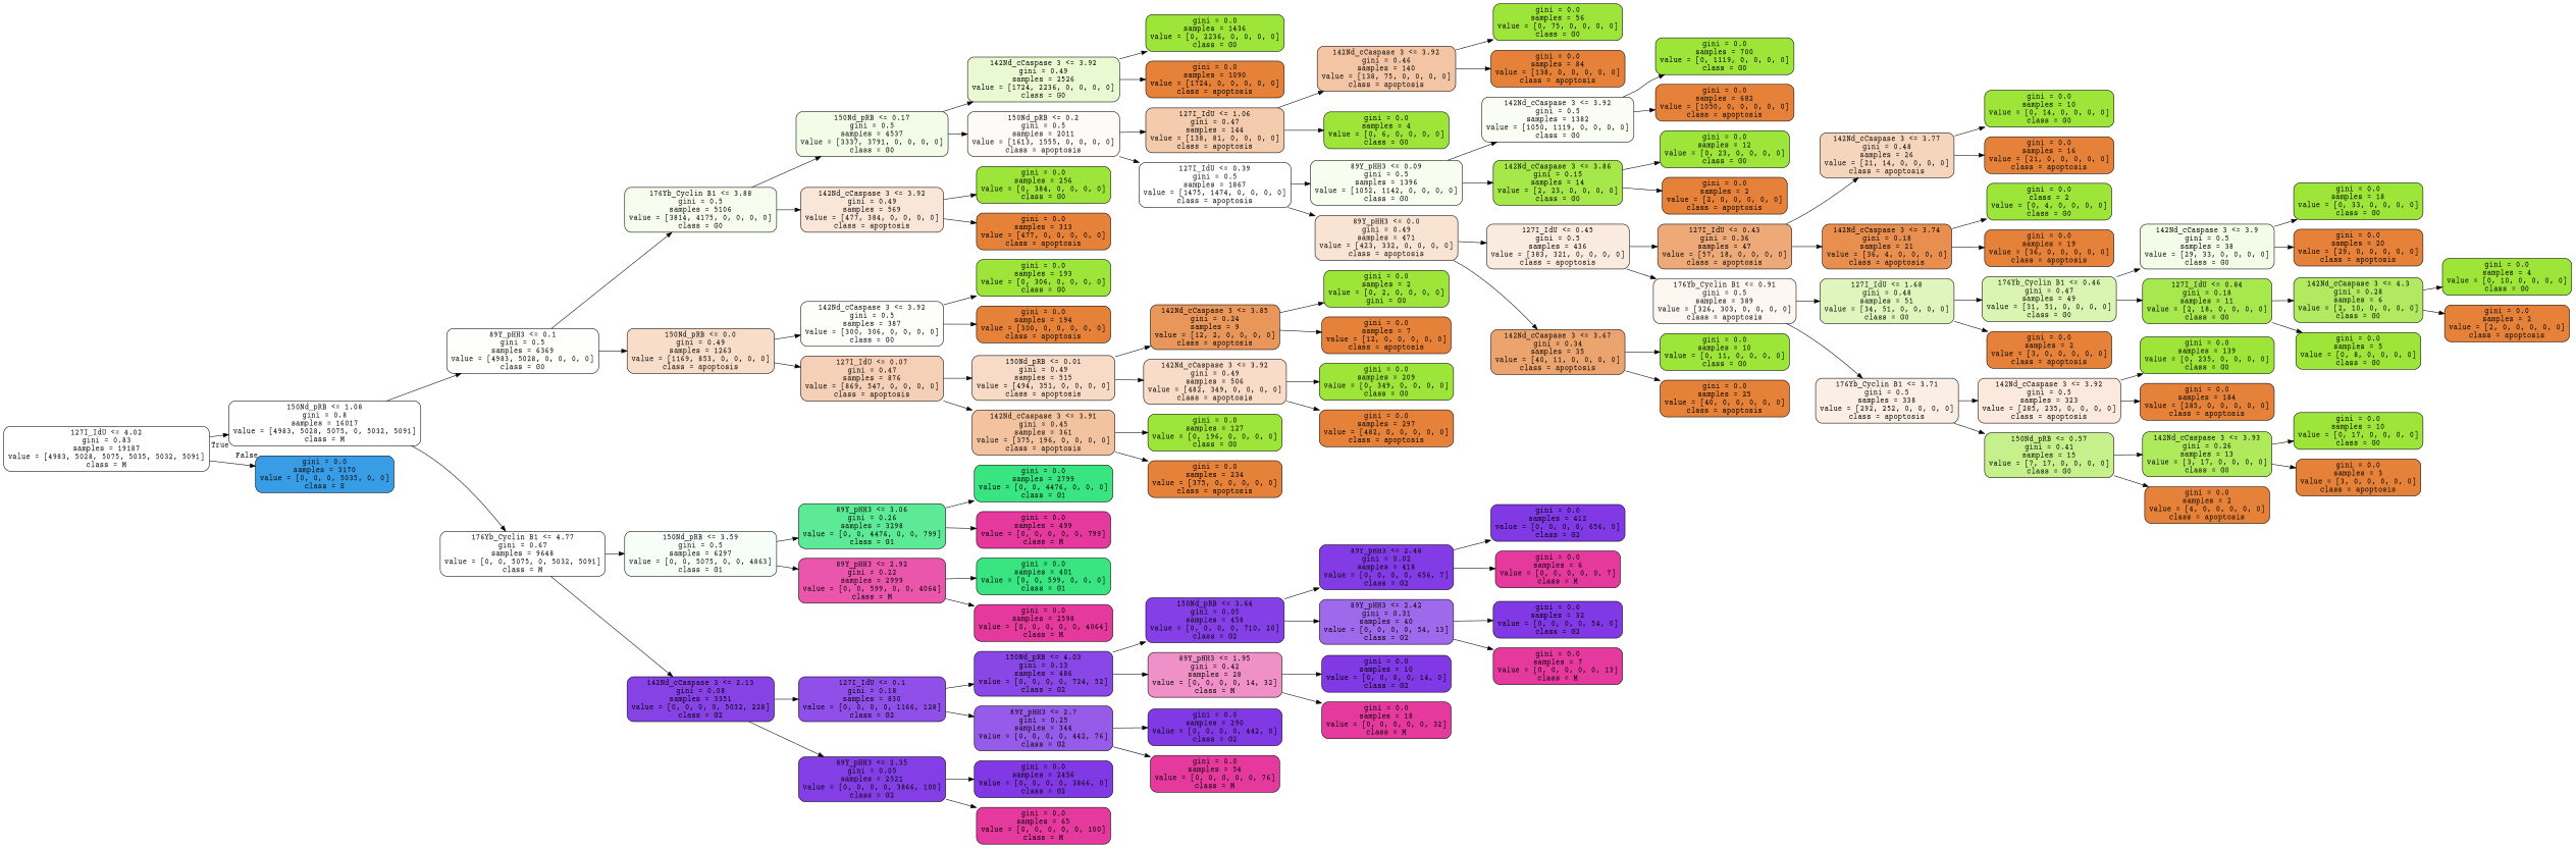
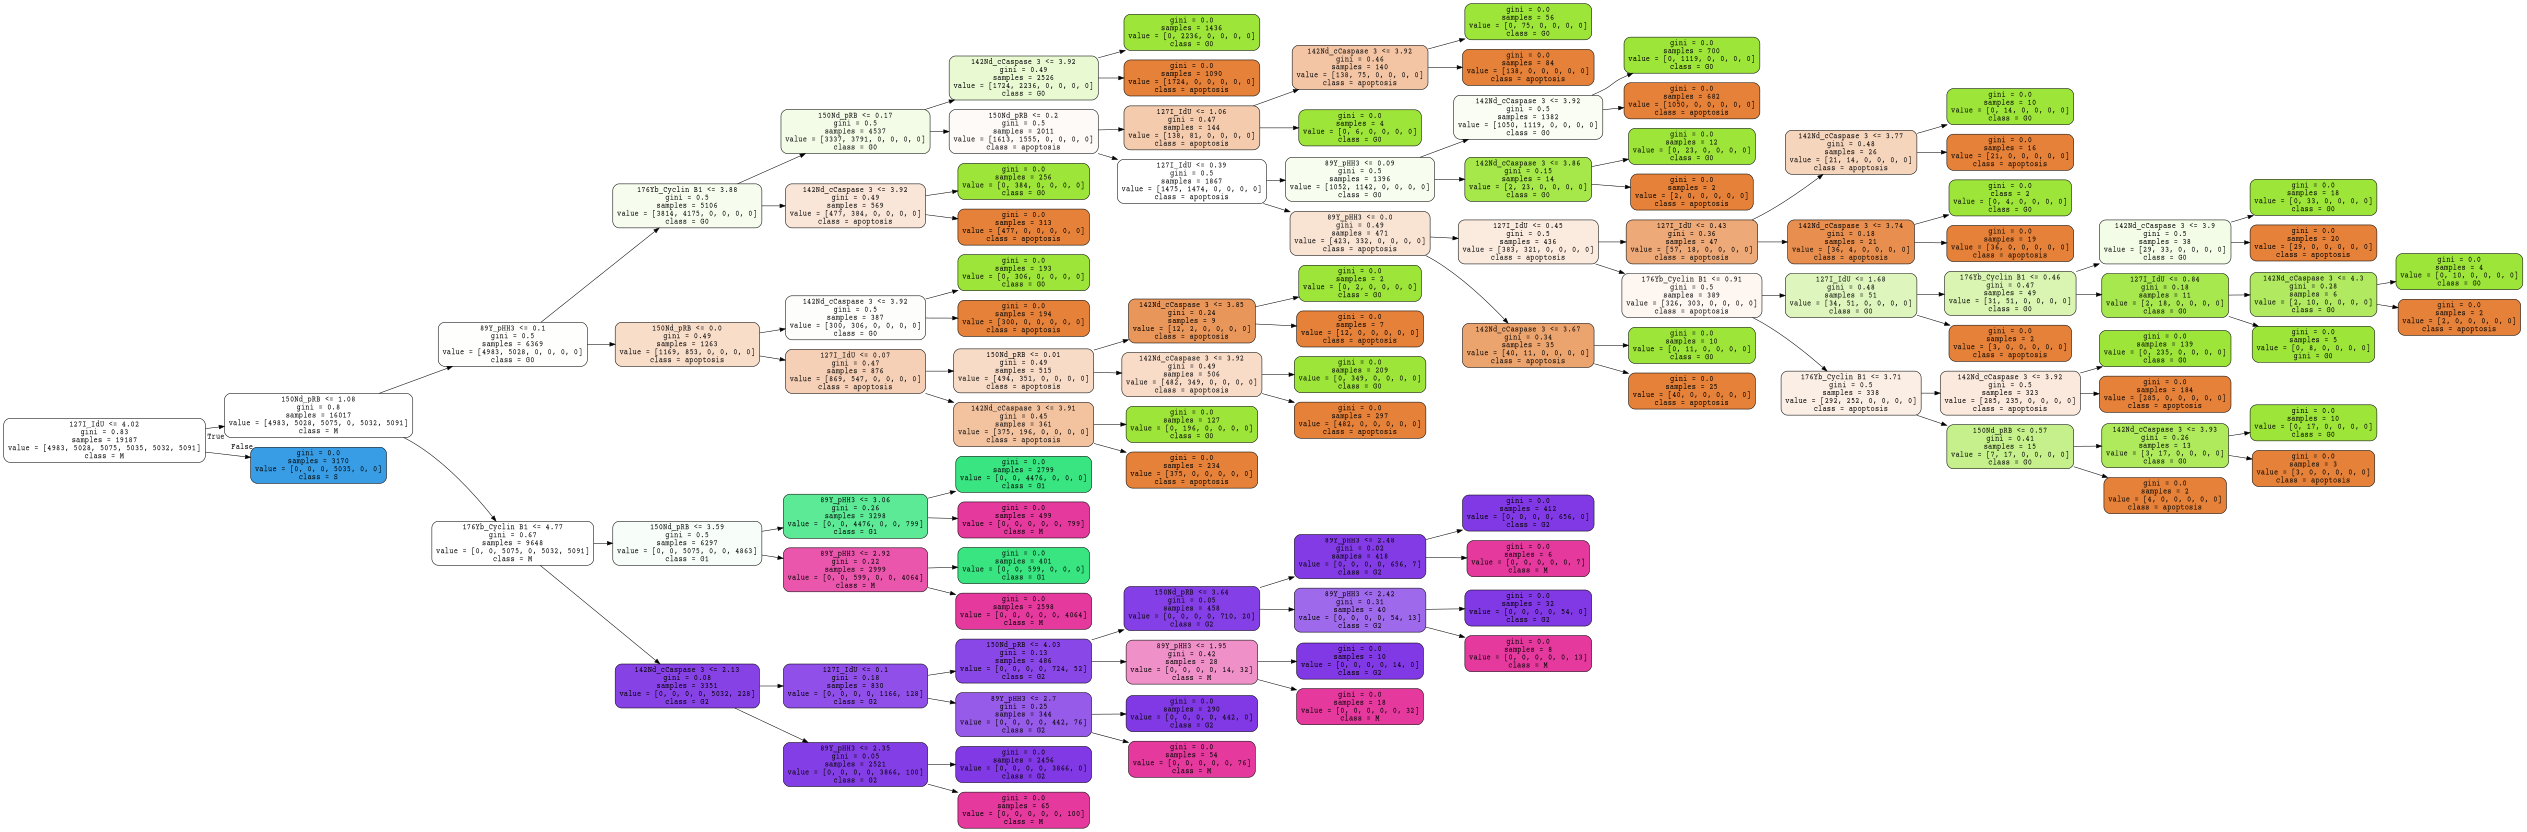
  digraph {
    fontname="Courier Prime"
    rankdir=LR
    node [color=black fillcolor="#9de539" fontname="Courier Prime" shape=box style="filled, rounded"]
    edge [fontname="Courier Prime"]
    n1 [fillcolor="#ffffff" label="127I_IdU <= 4.02\ngini = 0.83\nsamples = 19187\nvalue = [4983, 5028, 5075, 5035, 5032, 5091]\nclass = M"]
    n2 [fillcolor="#ffffff" label="150Nd_pRB <= 1.08\ngini = 0.8\nsamples = 16017\nvalue = [4983, 5028, 5075, 0, 5032, 5091]\nclass = M"]
    n3 [fillcolor="#399de5" label="gini = 0.0\nsamples = 3170\nvalue = [0, 0, 0, 5035, 0, 0]\nclass = S"]
    n4 [fillcolor="#fefffd" label="89Y_pHH3 <= 0.1\ngini = 0.5\nsamples = 6369\nvalue = [4983, 5028, 0, 0, 0, 0]\nclass = G0"]
    n5 [fillcolor="#ffffff" label="176Yb_Cyclin B1 <= 4.77\ngini = 0.67\nsamples = 9648\nvalue = [0, 0, 5075, 0, 5032, 5091]\nclass = M"]
    n6 [fillcolor="#f7fdee" label="176Yb_Cyclin B1 <= 3.88\ngini = 0.5\nsamples = 5106\nvalue = [3814, 4175, 0, 0, 0, 0]\nclass = G0"]
    n7 [fillcolor="#f8ddc9" label="150Nd_pRB <= 0.0\ngini = 0.49\nsamples = 1263\nvalue = [1169, 853, 0, 0, 0, 0]\nclass = apoptosis"]
    n8 [fillcolor="#f7fefa" label="150Nd_pRB <= 3.59\ngini = 0.5\nsamples = 6297\nvalue = [0, 0, 5075, 0, 0, 4863]\nclass = G1"]
    n9 [fillcolor="#8742e6" label="142Nd_cCaspase 3 <= 2.13\ngini = 0.08\nsamples = 3351\nvalue = [0, 0, 0, 0, 5032, 228]\nclass = G2"]
    n10 [fillcolor="#f3fce7" label="150Nd_pRB <= 0.17\ngini = 0.5\nsamples = 4537\nvalue = [3337, 3791, 0, 0, 0, 0]\nclass = G0"]
    n11 [fillcolor="#fae6d8" label="142Nd_cCaspase 3 <= 3.92\ngini = 0.49\nsamples = 569\nvalue = [477, 384, 0, 0, 0, 0]\nclass = apoptosis"]
    n12 [fillcolor="#fdfefb" label="142Nd_cCaspase 3 <= 3.92\ngini = 0.5\nsamples = 387\nvalue = [300, 306, 0, 0, 0, 0]\nclass = G0"]
    n13 [fillcolor="#f5d0b6" label="127I_IdU <= 0.07\ngini = 0.47\nsamples = 876\nvalue = [869, 547, 0, 0, 0, 0]\nclass = apoptosis"]
    n14 [fillcolor="#e9f9d2" label="142Nd_cCaspase 3 <= 3.92\ngini = 0.49\nsamples = 2526\nvalue = [1724, 2236, 0, 0, 0, 0]\nclass = G0"]
    n15 [fillcolor="#fefaf8" label="150Nd_pRB <= 0.2\ngini = 0.5\nsamples = 2011\nvalue = [1613, 1555, 0, 0, 0, 0]\nclass = apoptosis"]
    n16 [label="gini = 0.0\nsamples = 256\nvalue = [0, 384, 0, 0, 0, 0]\nclass = G0"]
    n17 [fillcolor="#e58139" label="gini = 0.0\nsamples = 313\nvalue = [477, 0, 0, 0, 0, 0]\nclass = apoptosis"]
    n18 [label="gini = 0.0\nsamples = 1436\nvalue = [0, 2236, 0, 0, 0, 0]\nclass = G0"]
    n19 [fillcolor="#e58139" label="gini = 0.0\nsamples = 1090\nvalue = [1724, 0, 0, 0, 0, 0]\nclass = apoptosis"]
    n20 [fillcolor="#f4cbad" label="127I_IdU <= 1.06\ngini = 0.47\nsamples = 144\nvalue = [138, 81, 0, 0, 0, 0]\nclass = apoptosis"]
    n21 [fillcolor="#ffffff" label="127I_IdU <= 0.39\ngini = 0.5\nsamples = 1867\nvalue = [1475, 1474, 0, 0, 0, 0]\nclass = apoptosis"]
    n22 [fillcolor="#f3c5a5" label="142Nd_cCaspase 3 <= 3.92\ngini = 0.46\nsamples = 140\nvalue = [138, 75, 0, 0, 0, 0]\nclass = apoptosis"]
    n23 [label="gini = 0.0\nsamples = 4\nvalue = [0, 6, 0, 0, 0, 0]\nclass = G0"]
    n24 [fillcolor="#f7fdef" label="89Y_pHH3 <= 0.09\ngini = 0.5\nsamples = 1396\nvalue = [1052, 1142, 0, 0, 0, 0]\nclass = G0"]
    n25 [fillcolor="#f9e4d4" label="89Y_pHH3 <= 0.0\ngini = 0.49\nsamples = 471\nvalue = [423, 332, 0, 0, 0, 0]\nclass = apoptosis"]
    n26 [label="gini = 0.0\nsamples = 56\nvalue = [0, 75, 0, 0, 0, 0]\nclass = G0"]
    n27 [fillcolor="#e58139" label="gini = 0.0\nsamples = 84\nvalue = [138, 0, 0, 0, 0, 0]\nclass = apoptosis"]
    n28 [fillcolor="#f9fdf3" label="142Nd_cCaspase 3 <= 3.92\ngini = 0.5\nsamples = 1382\nvalue = [1050, 1119, 0, 0, 0, 0]\nclass = G0"]
    n29 [fillcolor="#a6e74a" label="142Nd_cCaspase 3 <= 3.86\ngini = 0.15\nsamples = 14\nvalue = [2, 23, 0, 0, 0, 0]\nclass = G0"]
    n30 [fillcolor="#fbebdf" label="127I_IdU <= 0.45\ngini = 0.5\nsamples = 436\nvalue = [383, 321, 0, 0, 0, 0]\nclass = apoptosis"]
    n31 [fillcolor="#eca46f" label="142Nd_cCaspase 3 <= 3.67\ngini = 0.34\nsamples = 35\nvalue = [40, 11, 0, 0, 0, 0]\nclass = apoptosis"]
    n32 [label="gini = 0.0\nsamples = 700\nvalue = [0, 1119, 0, 0, 0, 0]\nclass = G0"]
    n33 [fillcolor="#e58139" label="gini = 0.0\nsamples = 682\nvalue = [1050, 0, 0, 0, 0, 0]\nclass = apoptosis"]
    n34 [label="gini = 0.0\nsamples = 12\nvalue = [0, 23, 0, 0, 0, 0]\nclass = G0"]
    n35 [fillcolor="#e58139" label="gini = 0.0\nsamples = 2\nvalue = [2, 0, 0, 0, 0, 0]\nclass = apoptosis"]
    n36 [fillcolor="#eda978" label="127I_IdU <= 0.43\ngini = 0.36\nsamples = 47\nvalue = [57, 18, 0, 0, 0, 0]\nclass = apoptosis"]
    n37 [fillcolor="#fdf6f1" label="176Yb_Cyclin B1 <= 0.91\ngini = 0.5\nsamples = 389\nvalue = [326, 303, 0, 0, 0, 0]\nclass = apoptosis"]
    n38 [label="gini = 0.0\nsamples = 10\nvalue = [0, 11, 0, 0, 0, 0]\nclass = G0"]
    n39 [fillcolor="#e58139" label="gini = 0.0\nsamples = 25\nvalue = [40, 0, 0, 0, 0, 0]\nclass = apoptosis"]
    n40 [fillcolor="#f6d5bd" label="142Nd_cCaspase 3 <= 3.77\ngini = 0.48\nsamples = 26\nvalue = [21, 14, 0, 0, 0, 0]\nclass = apoptosis"]
    n41 [fillcolor="#e88f4f" label="142Nd_cCaspase 3 <= 3.74\ngini = 0.18\nsamples = 21\nvalue = [36, 4, 0, 0, 0, 0]\nclass = apoptosis"]
    n42 [fillcolor="#def6bd" label="127I_IdU <= 1.68\ngini = 0.48\nsamples = 51\nvalue = [34, 51, 0, 0, 0, 0]\nclass = G0"]
    n43 [fillcolor="#fbeee4" label="176Yb_Cyclin B1 <= 3.71\ngini = 0.5\nsamples = 338\nvalue = [292, 252, 0, 0, 0, 0]\nclass = apoptosis"]
    n44 [label="gini = 0.0\nsamples = 10\nvalue = [0, 14, 0, 0, 0, 0]\nclass = G0"]
    n45 [fillcolor="#e58139" label="gini = 0.0\nsamples = 16\nvalue = [21, 0, 0, 0, 0, 0]\nclass = apoptosis"]
    n46 [label="gini = 0.0\nclass = 2\nvalue = [0, 4, 0, 0, 0, 0]\nclass = G0"]
    n47 [fillcolor="#e58139" label="gini = 0.0\nsamples = 19\nvalue = [36, 0, 0, 0, 0, 0]\nclass = apoptosis"]
    n48 [fillcolor="#d9f5b1" label="176Yb_Cyclin B1 <= 0.46\ngini = 0.47\nsamples = 49\nvalue = [31, 51, 0, 0, 0, 0]\nclass = G0"]
    n49 [fillcolor="#e58139" label="gini = 0.0\nsamples = 2\nvalue = [3, 0, 0, 0, 0, 0]\nclass = apoptosis"]
    n50 [fillcolor="#fae9dc" label="142Nd_cCaspase 3 <= 3.92\ngini = 0.5\nsamples = 323\nvalue = [285, 235, 0, 0, 0, 0]\nclass = apoptosis"]
    n51 [fillcolor="#c5f08b" label="150Nd_pRB <= 0.57\ngini = 0.41\nsamples = 15\nvalue = [7, 17, 0, 0, 0, 0]\nclass = G0"]
    n52 [fillcolor="#f3fce7" label="142Nd_cCaspase 3 <= 3.9\ngini = 0.5\nsamples = 38\nvalue = [29, 33, 0, 0, 0, 0]\nclass = G0"]
    n53 [fillcolor="#a8e84f" label="127I_IdU <= 0.84\ngini = 0.18\nsamples = 11\nvalue = [2, 18, 0, 0, 0, 0]\nclass = G0"]
    n54 [label="gini = 0.0\nsamples = 18\nvalue = [0, 33, 0, 0, 0, 0]\nclass = G0"]
    n55 [fillcolor="#e58139" label="gini = 0.0\nsamples = 20\nvalue = [29, 0, 0, 0, 0, 0]\nclass = apoptosis"]
    n56 [fillcolor="#b1ea61" label="142Nd_cCaspase 3 <= 4.3\ngini = 0.28\nsamples = 6\nvalue = [2, 10, 0, 0, 0, 0]\nclass = G0"]
-   n57 [label="gini = 0.0\nsamples = 5\nvalue = [0, 8, 0, 0, 0, 0]\nclass = G0"]
+   n57 [label="gini = 0.0\nsamples = 5\nvalue = [0, 8, 0, 0, 0, 0]\ngini = G0"]
    n58 [label="gini = 0.0\nsamples = 4\nvalue = [0, 10, 0, 0, 0, 0]\nclass = G0"]
    n59 [fillcolor="#e58139" label="gini = 0.0\nsamples = 2\nvalue = [2, 0, 0, 0, 0, 0]\nclass = apoptosis"]
    n60 [label="gini = 0.0\nsamples = 139\nvalue = [0, 235, 0, 0, 0, 0]\nclass = G0"]
    n61 [fillcolor="#e58139" label="gini = 0.0\nsamples = 184\nvalue = [285, 0, 0, 0, 0, 0]\nclass = apoptosis"]
    n62 [fillcolor="#aeea5c" label="142Nd_cCaspase 3 <= 3.93\ngini = 0.26\nsamples = 13\nvalue = [3, 17, 0, 0, 0, 0]\nclass = G0"]
    n63 [fillcolor="#e58139" label="gini = 0.0\nsamples = 2\nvalue = [4, 0, 0, 0, 0, 0]\nclass = apoptosis"]
    n64 [label="gini = 0.0\nsamples = 10\nvalue = [0, 17, 0, 0, 0, 0]\nclass = G0"]
    n65 [fillcolor="#e58139" label="gini = 0.0\nsamples = 3\nvalue = [3, 0, 0, 0, 0, 0]\nclass = apoptosis"]
    n66 [label="gini = 0.0\nsamples = 193\nvalue = [0, 306, 0, 0, 0, 0]\nclass = G0"]
    n67 [fillcolor="#e58139" label="gini = 0.0\nsamples = 194\nvalue = [300, 0, 0, 0, 0, 0]\nclass = apoptosis"]
    n68 [fillcolor="#f7dbc6" label="150Nd_pRB <= 0.01\ngini = 0.49\nsamples = 515\nvalue = [494, 351, 0, 0, 0, 0]\nclass = apoptosis"]
    n69 [fillcolor="#f3c3a0" label="142Nd_cCaspase 3 <= 3.91\ngini = 0.45\nsamples = 361\nvalue = [375, 196, 0, 0, 0, 0]\nclass = apoptosis"]
    n70 [fillcolor="#e9965a" label="142Nd_cCaspase 3 <= 3.85\ngini = 0.24\nsamples = 9\nvalue = [12, 2, 0, 0, 0, 0]\nclass = apoptosis"]
    n71 [fillcolor="#f8dcc8" label="142Nd_cCaspase 3 <= 3.92\ngini = 0.49\nsamples = 506\nvalue = [482, 349, 0, 0, 0, 0]\nclass = apoptosis"]
    n72 [label="gini = 0.0\nsamples = 127\nvalue = [0, 196, 0, 0, 0, 0]\nclass = G0"]
    n73 [fillcolor="#e58139" label="gini = 0.0\nsamples = 234\nvalue = [375, 0, 0, 0, 0, 0]\nclass = apoptosis"]
-   n74 [label="gini = 0.0\nsamples = 2\nvalue = [0, 2, 0, 0, 0, 0]\ngini = G0"]
+   n74 [label="gini = 0.0\nsamples = 2\nvalue = [0, 2, 0, 0, 0, 0]\nclass = G0"]
    n75 [fillcolor="#e58139" label="gini = 0.0\nsamples = 7\nvalue = [12, 0, 0, 0, 0, 0]\nclass = apoptosis"]
    n76 [label="gini = 0.0\nsamples = 209\nvalue = [0, 349, 0, 0, 0, 0]\nclass = G0"]
    n77 [fillcolor="#e58139" label="gini = 0.0\nsamples = 297\nvalue = [482, 0, 0, 0, 0, 0]\nclass = apoptosis"]
    n78 [fillcolor="#5cea97" label="89Y_pHH3 <= 3.06\ngini = 0.26\nsamples = 3298\nvalue = [0, 0, 4476, 0, 0, 799]\nclass = G1"]
    n79 [fillcolor="#e956ab" label="89Y_pHH3 <= 2.92\ngini = 0.22\nsamples = 2999\nvalue = [0, 0, 599, 0, 0, 4064]\nclass = M"]
    n80 [fillcolor="#8f4fe8" label="127I_IdU <= 0.1\ngini = 0.18\nsamples = 830\nvalue = [0, 0, 0, 0, 1166, 128]\nclass = G2"]
    n81 [fillcolor="#843ee6" label="89Y_pHH3 <= 2.35\ngini = 0.05\nsamples = 2521\nvalue = [0, 0, 0, 0, 3866, 100]\nclass = G2"]
    n82 [fillcolor="#39e581" label="gini = 0.0\nsamples = 2799\nvalue = [0, 0, 4476, 0, 0, 0]\nclass = G1"]
    n83 [fillcolor="#e5399d" label="gini = 0.0\nsamples = 499\nvalue = [0, 0, 0, 0, 0, 799]\nclass = M"]
    n84 [fillcolor="#39e581" label="gini = 0.0\nsamples = 401\nvalue = [0, 0, 599, 0, 0, 0]\nclass = G1"]
    n85 [fillcolor="#e5399d" label="gini = 0.0\nsamples = 2598\nvalue = [0, 0, 0, 0, 0, 4064]\nclass = M"]
    n86 [fillcolor="#8a47e7" label="150Nd_pRB <= 4.03\ngini = 0.13\nsamples = 486\nvalue = [0, 0, 0, 0, 724, 52]\nclass = G2"]
    n87 [fillcolor="#975be9" label="89Y_pHH3 <= 2.7\ngini = 0.25\nsamples = 344\nvalue = [0, 0, 0, 0, 442, 76]\nclass = G2"]
    n88 [fillcolor="#8139e5" label="gini = 0.0\nsamples = 2456\nvalue = [0, 0, 0, 0, 3866, 0]\nclass = G2"]
    n89 [fillcolor="#e5399d" label="gini = 0.0\nsamples = 65\nvalue = [0, 0, 0, 0, 0, 100]\nclass = M"]
    n90 [fillcolor="#853fe6" label="150Nd_pRB <= 3.64\ngini = 0.05\nsamples = 458\nvalue = [0, 0, 0, 0, 710, 20]\nclass = G2"]
    n91 [fillcolor="#f090c8" label="89Y_pHH3 <= 1.95\ngini = 0.42\nsamples = 28\nvalue = [0, 0, 0, 0, 14, 32]\nclass = M"]
    n92 [fillcolor="#8139e5" label="gini = 0.0\nsamples = 290\nvalue = [0, 0, 0, 0, 442, 0]\nclass = G2"]
    n93 [fillcolor="#e5399d" label="gini = 0.0\nsamples = 54\nvalue = [0, 0, 0, 0, 0, 76]\nclass = M"]
    n94 [fillcolor="#823be5" label="89Y_pHH3 <= 2.48\ngini = 0.02\nsamples = 418\nvalue = [0, 0, 0, 0, 656, 7]\nclass = G2"]
    n95 [fillcolor="#9f69eb" label="89Y_pHH3 <= 2.42\ngini = 0.31\nsamples = 40\nvalue = [0, 0, 0, 0, 54, 13]\nclass = G2"]
    n96 [fillcolor="#8139e5" label="gini = 0.0\nsamples = 10\nvalue = [0, 0, 0, 0, 14, 0]\nclass = G2"]
    n97 [fillcolor="#e5399d" label="gini = 0.0\nsamples = 18\nvalue = [0, 0, 0, 0, 0, 32]\nclass = M"]
    n98 [fillcolor="#8139e5" label="gini = 0.0\nsamples = 412\nvalue = [0, 0, 0, 0, 656, 0]\nclass = G2"]
    n99 [fillcolor="#e5399d" label="gini = 0.0\nsamples = 6\nvalue = [0, 0, 0, 0, 0, 7]\nclass = M"]
    n100 [fillcolor="#8139e5" label="gini = 0.0\nsamples = 32\nvalue = [0, 0, 0, 0, 54, 0]\nclass = G2"]
-   n101 [fillcolor="#e5399d" label="gini = 0.0\nsamples = 7\nvalue = [0, 0, 0, 0, 0, 13]\nclass = M"]
+   n101 [fillcolor="#e5399d" label="gini = 0.0\nsamples = 8\nvalue = [0, 0, 0, 0, 0, 13]\nclass = M"]
    n1 -> n2 [headlabel=True labelangle=45 labeldistance=2.5]
    n1 -> n3 [headlabel=False labelangle=-45 labeldistance=2.5]
    n2 -> n4
    n2 -> n5
    n4 -> n6
    n4 -> n7
    n5 -> n8
    n5 -> n9
    n6 -> n10
    n6 -> n11
    n7 -> n12
    n7 -> n13
    n8 -> n78
    n8 -> n79
    n9 -> n80
    n9 -> n81
    n10 -> n14
    n10 -> n15
    n11 -> n16
    n11 -> n17
    n12 -> n66
    n12 -> n67
    n13 -> n68
    n13 -> n69
    n14 -> n18
    n14 -> n19
    n15 -> n20
    n15 -> n21
    n20 -> n22
    n20 -> n23
    n21 -> n24
    n21 -> n25
    n22 -> n26
    n22 -> n27
    n24 -> n28
    n24 -> n29
    n25 -> n30
    n25 -> n31
    n28 -> n32
    n28 -> n33
    n29 -> n34
    n29 -> n35
    n30 -> n36
    n30 -> n37
    n31 -> n38
    n31 -> n39
    n36 -> n40
    n36 -> n41
    n37 -> n42
    n37 -> n43
    n40 -> n44
    n40 -> n45
    n41 -> n46
    n41 -> n47
    n42 -> n48
    n42 -> n49
    n43 -> n50
    n43 -> n51
    n48 -> n52
    n48 -> n53
    n50 -> n60
    n50 -> n61
    n51 -> n62
    n51 -> n63
    n52 -> n54
    n52 -> n55
    n53 -> n56
    n53 -> n57
    n56 -> n58
    n56 -> n59
    n62 -> n64
    n62 -> n65
    n68 -> n70
    n68 -> n71
    n69 -> n72
    n69 -> n73
    n70 -> n74
    n70 -> n75
    n71 -> n76
    n71 -> n77
    n78 -> n82
    n78 -> n83
    n79 -> n84
    n79 -> n85
    n80 -> n86
    n80 -> n87
    n81 -> n88
    n81 -> n89
    n86 -> n90
    n86 -> n91
    n87 -> n92
    n87 -> n93
    n90 -> n94
    n90 -> n95
    n91 -> n96
    n91 -> n97
    n94 -> n98
    n94 -> n99
    n95 -> n100
    n95 -> n101
  }
